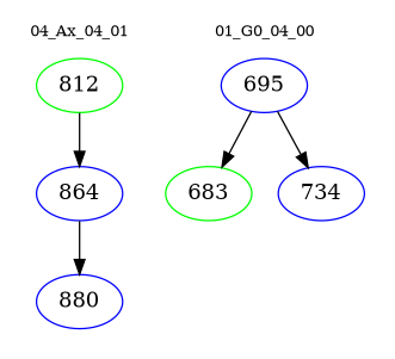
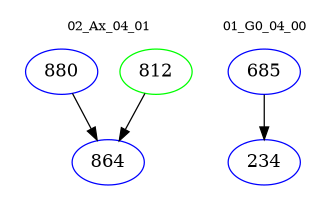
  digraph {
    node [color=blue]
    edge [color=black]
    n1 [label=864]
    n2 [color=green label=812]
    n3 [label=880]
-   n4 [label=695]
-   n5 [color=green label=683]
-   n6 [label=734]
+   n4 [label=685]
+   n6 [label=234]
    subgraph cluster_1 {
      color=white
      fontsize=10
-     label="04_Ax_04_01"
+     label="02_Ax_04_01"
      n1
      n2
      n3
    }
    subgraph cluster_2 {
      color=white
      fontsize=10
      label="01_G0_04_00"
      n4
-     n5
      n6
    }
-   n1 -> n3
+   n3 -> n1
    n2 -> n1
-   n4 -> n5
    n4 -> n6
  }
